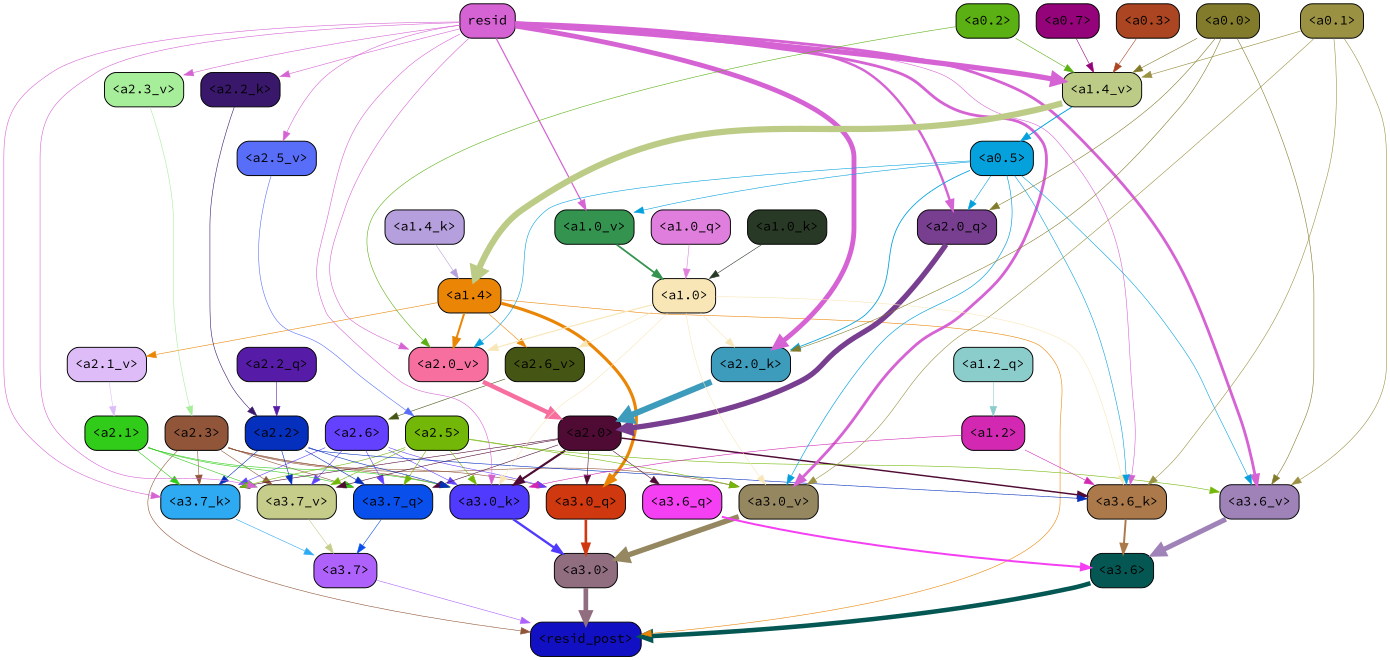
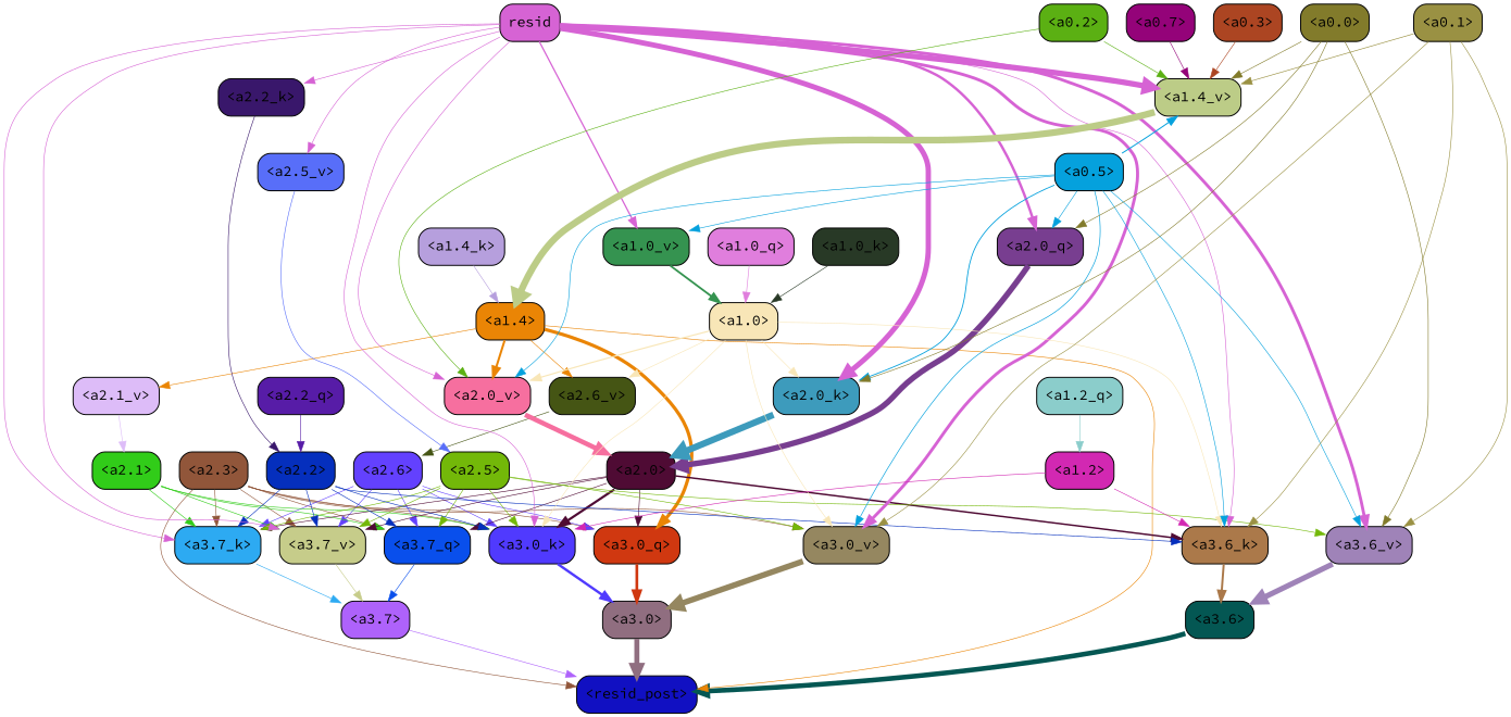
  strict digraph {
    fontname="Source Code Pro"
    splines=true
    node [color=black fontname="Source Code Pro" shape=box style="filled, rounded"]
    edge [color="#d663d4" fontname="Source Code Pro" penwidth=0.6]
    "<a3.7>" [fillcolor="#ae62fb"]
    "<resid_post>" [fillcolor="#1110c2"]
    "<a3.6>" [fillcolor="#045753"]
    "<a3.0>" [fillcolor="#906e80"]
    "<a2.3>" [fillcolor="#91563a"]
    "<a3.7_q>" [fillcolor="#094fec"]
    "<a3.0_q>" [fillcolor="#d03810"]
    "<a3.7_k>" [fillcolor="#2daaf2"]
    "<a3.0_k>" [fillcolor="#503afe"]
    "<a3.7_v>" [fillcolor="#c6cc8a"]
    "<a3.0_v>" [fillcolor="#958760"]
    "<a1.4>" [fillcolor="#ea8505"]
    "<a2.6_v>" [fillcolor="#455514"]
    "<a2.1_v>" [fillcolor="#ddbcf8"]
    "<a2.0_v>" [fillcolor="#f66f9f"]
-   "<a3.6_q>" [fillcolor="#f43ff2"]
    "<a2.6>" [fillcolor="#6341fe"]
    "<a2.1>" [fillcolor="#31cc19"]
    "<a2.0>" [fillcolor="#4f0b34"]
    "<a3.6_k>" [fillcolor="#ab794a"]
    "<a3.6_v>" [fillcolor="#9f83b8"]
    "<a2.5>" [fillcolor="#73b809"]
    "<a2.2>" [fillcolor="#052fbd"]
    n24 [fillcolor="#d663d4" label=resid]
    "<a2.0_q>" [fillcolor="#783e90"]
    "<a2.2_k>" [fillcolor="#39176b"]
    "<a2.0_k>" [fillcolor="#3d9bbc"]
    "<a2.5_v>" [fillcolor="#586ef9"]
-   "<a2.3_v>" [fillcolor="#a7ee9b"]
    "<a1.4_v>" [fillcolor="#bccc87"]
    "<a1.0_v>" [fillcolor="#359350"]
    "<a1.0>" [fillcolor="#f8e6b7"]
    "<a1.2>" [fillcolor="#d228b2"]
    "<a0.5>" [fillcolor="#05a1dd"]
    "<a0.1>" [fillcolor="#9a9143"]
    "<a0.0>" [fillcolor="#827b2b"]
    "<a2.2_q>" [fillcolor="#571ca7"]
    "<a0.2>" [fillcolor="#5bb013"]
    "<a1.2_q>" [fillcolor="#8bcdcb"]
    "<a1.0_q>" [fillcolor="#e07edd"]
    "<a1.4_k>" [fillcolor="#b69fdd"]
    "<a1.0_k>" [fillcolor="#283926"]
    "<a0.7>" [fillcolor="#940379"]
    "<a0.3>" [fillcolor="#ac4522"]
    "<a3.7>" -> "<resid_post>" [color="#ae62fb"]
    "<a3.6>" -> "<resid_post>" [color="#045753" penwidth=4.753257989883423]
    "<a3.0>" -> "<resid_post>" [color="#906e80" penwidth=4.90053927898407]
    "<a2.3>" -> "<resid_post>" [color="#91563a"]
    "<a2.3>" -> "<a3.7_q>" [color="#91563a"]
    "<a2.3>" -> "<a3.0_q>" [color="#91563a"]
    "<a2.3>" -> "<a3.7_k>" [color="#91563a"]
    "<a2.3>" -> "<a3.0_k>" [color="#91563a"]
    "<a2.3>" -> "<a3.7_v>" [color="#91563a"]
    "<a2.3>" -> "<a3.0_v>" [color="#91563a"]
    "<a3.7_q>" -> "<a3.7>" [color="#094fec"]
    "<a3.0_q>" -> "<a3.0>" [color="#d03810" penwidth=2.7421876192092896]
    "<a3.7_k>" -> "<a3.7>" [color="#2daaf2"]
    "<a3.0_k>" -> "<a3.0>" [color="#503afe" penwidth=2.476402521133423]
    "<a3.7_v>" -> "<a3.7>" [color="#c6cc8a"]
    "<a3.0_v>" -> "<a3.0>" [color="#958760" penwidth=5.652270674705505]
    "<a1.4>" -> "<resid_post>" [color="#ea8505"]
    "<a1.4>" -> "<a3.0_q>" [color="#ea8505" penwidth=3.2760138511657715]
    "<a1.4>" -> "<a2.6_v>" [color="#ea8505"]
    "<a1.4>" -> "<a2.1_v>" [color="#ea8505"]
    "<a1.4>" -> "<a2.0_v>" [color="#ea8505" penwidth=2.0870713144540787]
    "<a2.6_v>" -> "<a2.6>" [color="#455514"]
    "<a2.1_v>" -> "<a2.1>" [color="#ddbcf8"]
    "<a2.0_v>" -> "<a2.0>" [color="#f66f9f" penwidth=4.611755967140198]
-   "<a3.6_q>" -> "<a3.6>" [color="#f43ff2" penwidth=2.091020345687866]
    "<a2.6>" -> "<a3.7_q>" [color="#6341fe"]
    "<a2.6>" -> "<a3.0_q>" [color="#6341fe"]
    "<a2.6>" -> "<a3.7_k>" [color="#6341fe"]
    "<a2.6>" -> "<a3.0_k>" [color="#6341fe"]
    "<a2.6>" -> "<a3.7_v>" [color="#6341fe"]
    "<a2.1>" -> "<a3.7_q>" [color="#31cc19"]
    "<a2.1>" -> "<a3.7_k>" [color="#31cc19"]
    "<a2.1>" -> "<a3.0_k>" [color="#31cc19"]
    "<a2.1>" -> "<a3.7_v>" [color="#31cc19"]
    "<a2.0>" -> "<a3.7_q>" [color="#4f0b34"]
    "<a2.0>" -> "<a3.0_q>" [color="#4f0b34"]
    "<a2.0>" -> "<a3.7_k>" [color="#4f0b34"]
    "<a2.0>" -> "<a3.0_k>" [color="#4f0b34" penwidth=2.2635570764541626]
    "<a2.0>" -> "<a3.7_v>" [color="#4f0b34"]
-   "<a2.0>" -> "<a3.6_q>" [color="#4f0b34"]
    "<a2.0>" -> "<a3.6_k>" [color="#4f0b34" penwidth=1.5290023684501648]
    "<a3.6_k>" -> "<a3.6>" [color="#ab794a" penwidth=2.048597991466522]
    "<a3.6_v>" -> "<a3.6>" [color="#9f83b8" penwidth=5.2550448179244995]
    "<a2.5>" -> "<a3.7_q>" [color="#73b809"]
    "<a2.5>" -> "<a3.7_k>" [color="#73b809"]
    "<a2.5>" -> "<a3.0_k>" [color="#73b809"]
    "<a2.5>" -> "<a3.7_v>" [color="#73b809"]
    "<a2.5>" -> "<a3.0_v>" [color="#73b809"]
    "<a2.5>" -> "<a3.6_v>" [color="#73b809"]
    "<a2.2>" -> "<a3.7_q>" [color="#052fbd"]
    "<a2.2>" -> "<a3.7_k>" [color="#052fbd"]
    "<a2.2>" -> "<a3.0_k>" [color="#052fbd"]
    "<a2.2>" -> "<a3.7_v>" [color="#052fbd"]
    "<a2.2>" -> "<a3.6_k>" [color="#052fbd"]
    n24 -> "<a3.7_k>"
    n24 -> "<a3.0_k>"
    n24 -> "<a3.7_v>"
    n24 -> "<a3.0_v>" [penwidth=2.972973108291626]
    n24 -> "<a2.0_v>"
    n24 -> "<a3.6_k>"
    n24 -> "<a3.6_v>" [penwidth=2.9556376338005066]
    n24 -> "<a2.0_q>" [penwidth=2.522909115999937]
    n24 -> "<a2.2_k>"
    n24 -> "<a2.0_k>" [penwidth=5.094568967819214]
    n24 -> "<a2.5_v>"
-   n24 -> "<a2.3_v>"
    n24 -> "<a1.4_v>" [penwidth=5.504090070724487]
    n24 -> "<a1.0_v>" [penwidth=1.2935692071914673]
    "<a2.0_q>" -> "<a2.0>" [color="#783e90" penwidth=5.557696580886841]
    "<a2.2_k>" -> "<a2.2>" [color="#39176b"]
    "<a2.0_k>" -> "<a2.0>" [color="#3d9bbc" penwidth=6.320472955703735]
    "<a2.5_v>" -> "<a2.5>" [color="#586ef9"]
-   "<a2.3_v>" -> "<a2.3>" [color="#a7ee9b"]
    "<a1.4_v>" -> "<a1.4>" [color="#bccc87" penwidth=6.5241758823394775]
    "<a1.0_v>" -> "<a1.0>" [color="#359350" penwidth=1.8809151649475098]
    "<a1.0>" -> "<a3.0_k>" [color="#f8e6b7"]
    "<a1.0>" -> "<a3.0_v>" [color="#f8e6b7"]
    "<a1.0>" -> "<a2.6_v>" [color="#f8e6b7"]
    "<a1.0>" -> "<a2.0_v>" [color="#f8e6b7" penwidth=1.2152502536773682]
    "<a1.0>" -> "<a3.6_k>" [color="#f8e6b7"]
    "<a1.0>" -> "<a2.0_k>" [color="#f8e6b7"]
    "<a1.2>" -> "<a3.0_k>" [color="#d228b2"]
    "<a1.2>" -> "<a3.6_k>" [color="#d228b2"]
    "<a0.5>" -> "<a3.0_v>" [color="#05a1dd" penwidth=0.6790935099124908]
    "<a0.5>" -> "<a2.0_v>" [color="#05a1dd"]
    "<a0.5>" -> "<a3.6_k>" [color="#05a1dd"]
    "<a0.5>" -> "<a3.6_v>" [color="#05a1dd"]
    "<a0.5>" -> "<a2.0_q>" [color="#05a1dd"]
    "<a0.5>" -> "<a2.0_k>" [color="#05a1dd" penwidth=0.8835153579711914]
-   "<a1.4_v>" -> "<a0.5>" [color="#05a1dd" penwidth=1.022335171699524]
+   "<a0.5>" -> "<a1.4_v>" [color="#05a1dd" penwidth=1.022335171699524]
    "<a0.5>" -> "<a1.0_v>" [color="#05a1dd"]
    "<a0.1>" -> "<a3.0_v>" [color="#9a9143"]
    "<a0.1>" -> "<a3.6_k>" [color="#9a9143"]
    "<a0.1>" -> "<a3.6_v>" [color="#9a9143"]
    "<a0.1>" -> "<a1.4_v>" [color="#9a9143" penwidth=0.6438122987747192]
    "<a0.0>" -> "<a3.6_v>" [color="#827b2b"]
    "<a0.0>" -> "<a2.0_q>" [color="#827b2b"]
    "<a0.0>" -> "<a2.0_k>" [color="#827b2b"]
    "<a0.0>" -> "<a1.4_v>" [color="#827b2b"]
    "<a2.2_q>" -> "<a2.2>" [color="#571ca7"]
    "<a0.2>" -> "<a2.0_v>" [color="#5bb013"]
    "<a0.2>" -> "<a1.4_v>" [color="#5bb013"]
    "<a1.2_q>" -> "<a1.2>" [color="#8bcdcb" penwidth=0.6145738363265991]
    "<a1.0_q>" -> "<a1.0>" [color="#e07edd"]
    "<a1.4_k>" -> "<a1.4>" [color="#b69fdd"]
    "<a1.0_k>" -> "<a1.0>" [color="#283926"]
    "<a0.7>" -> "<a1.4_v>" [color="#940379"]
    "<a0.3>" -> "<a1.4_v>" [color="#ac4522"]
  }
